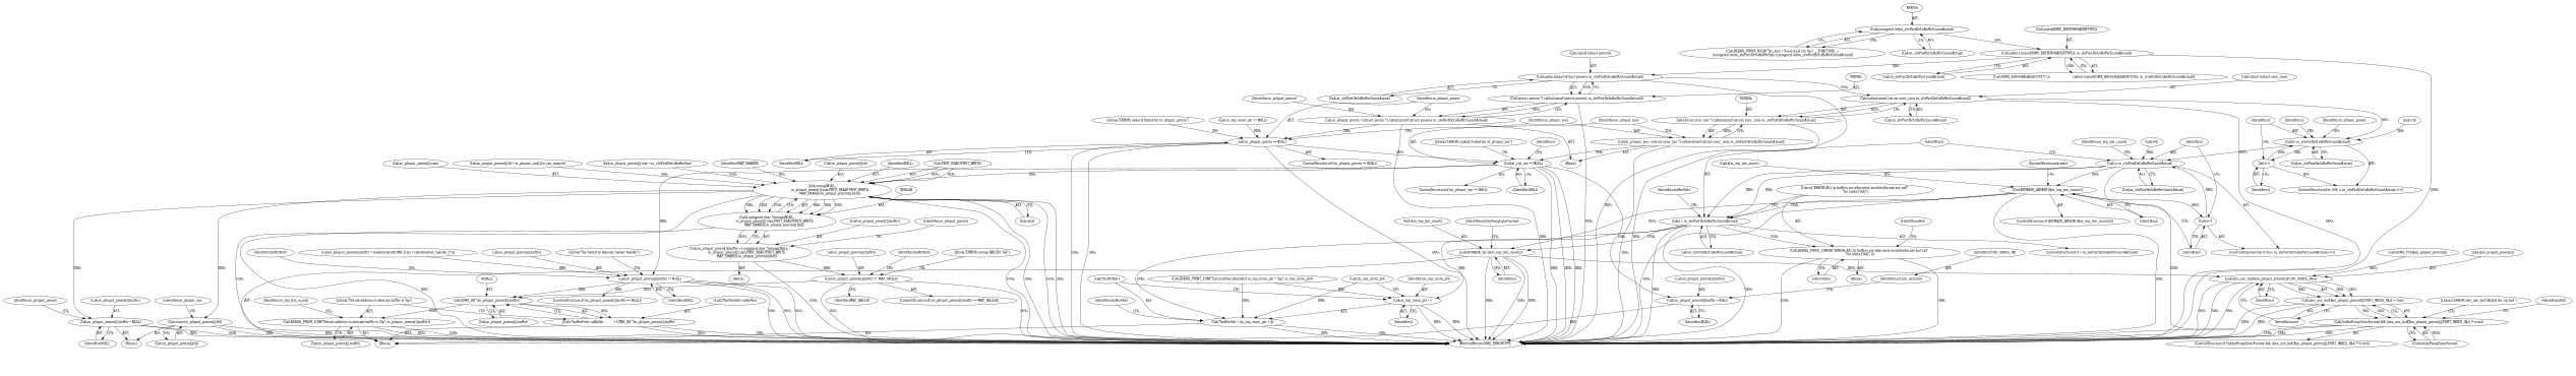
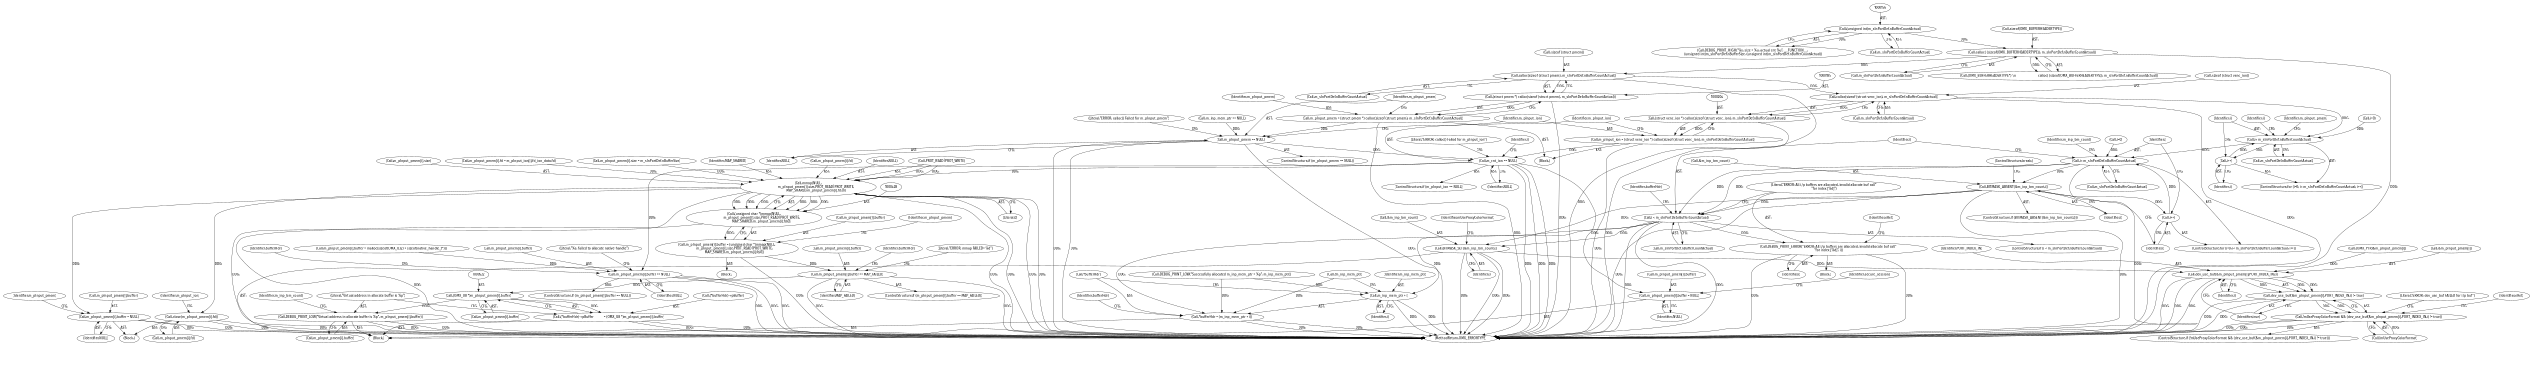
  digraph {
    fontname="Fira Sans"
    node [fontname="Fira Sans"]
    edge [fontname="Fira Sans"]
    n1 [label="(Call,calloc(sizeof (struct pmem), m_sInPortDef.nBufferCountActual))"]
    n2 [label="(Call,(struct pmem *) calloc(sizeof (struct pmem), m_sInPortDef.nBufferCountActual))"]
    n3 [label="(Call,calloc(sizeof (struct venc_ion), m_sInPortDef.nBufferCountActual))"]
    n4 [label="(MethodReturn,OMX_ERRORTYPE)"]
    n5 [label="(Call,m_sInPortDef.nBufferCountActual)"]
    n6 [label="(Call,m_pInput_pmem = (struct pmem *) calloc(sizeof (struct pmem), m_sInPortDef.nBufferCountActual))"]
    n7 [label="(Call,(struct venc_ion *) calloc(sizeof (struct venc_ion), m_sInPortDef.nBufferCountActual))"]
    n8 [label="(Call,i< m_sInPortDef.nBufferCountActual)"]
    n9 [label="(Call,m_sInPortDef.nBufferCountActual)"]
    n10 [label="(Call,calloc( (sizeof(OMX_BUFFERHEADERTYPE)), m_sInPortDef.nBufferCountActual))"]
    n11 [label="(Call,m_sInPortDef.nBufferCountActual)"]
    n12 [label="(Call,(OMX_BUFFERHEADERTYPE*) \\n                        calloc( (sizeof(OMX_BUFFERHEADERTYPE)), m_sInPortDef.nBufferCountActual))"]
    n13 [label="(Call,(unsigned int)m_sInPortDef.nBufferCountActual)"]
    n14 [label="(Call,DEBUG_PRINT_HIGH(\"%s: size = %u, actual cnt %u\", __FUNCTION__,\n (unsigned int)m_sInPortDef.nBufferSize, (unsigned int)m_sInPortDef.nBufferCountActual))"]
    n15 [label="(Call,m_sInPortDef.nBufferCountActual)"]
    n16 [label="(Call,m_pInput_pmem == NULL)"]
    n17 [label="(Block,)"]
    n18 [label="(Call,m_cnt_ion == NULL)"]
    n19 [label="(Identifier,NULL)"]
    n20 [label="(ControlStructure,if (m_pInput_pmem == NULL))"]
    n21 [label="(Call,m_pInput_pmem[i].buffer = NULL)"]
    n22 [label="(Call,mmap(NULL,\n                 m_pInput_pmem[i].size,PROT_READ|PROT_WRITE,\n                 MAP_SHARED,m_pInput_pmem[i].fd,0))"]
    n23 [label="(Call,m_pInput_pmem[i].buffer == NULL)"]
    n24 [label="(ControlStructure,if (m_pInput_ion == NULL))"]
    n25 [label="(Identifier,NULL)"]
    n26 [label="(Identifier,NULL)"]
    n27 [label="(Block,)"]
    n28 [label="(Call,(unsigned char *)mmap(NULL,\n                 m_pInput_pmem[i].size,PROT_READ|PROT_WRITE,\n                 MAP_SHARED,m_pInput_pmem[i].fd,0))"]
    n29 [label="(Call,m_pInput_pmem[i].buffer = NULL)"]
    n30 [label="(Call,close(m_pInput_pmem[i].fd))"]
    n31 [label="(Literal,0)"]
    n32 [label="(Call,(OMX_U8 *)m_pInput_pmem[i].buffer)"]
    n33 [label="(Identifier,NULL)"]
    n34 [label="(ControlStructure,if (m_pInput_pmem[i].buffer == NULL))"]
    n35 [label="(Call,m_pInput_pmem[i].buffer = (unsigned char *)mmap(NULL,\n                 m_pInput_pmem[i].size,PROT_READ|PROT_WRITE,\n                 MAP_SHARED,m_pInput_pmem[i].fd,0))"]
    n36 [label="(Block,)"]
    n37 [label="(Identifier,NULL)"]
    n38 [label="(Call,m_pInput_pmem[i].fd)"]
    n39 [label="(Call,m_pInput_pmem[i].buffer == MAP_FAILED)"]
    n40 [label="(Block,)"]
    n41 [label="(Identifier,MAP_FAILED)"]
    n42 [label="(ControlStructure,if (m_pInput_pmem[i].buffer == MAP_FAILED))"]
    n43 [label="(Call,(*bufferHdr)->pBuffer           = (OMX_U8 *)m_pInput_pmem[i].buffer)"]
    n44 [label="(Call,DEBUG_PRINT_LOW(\"Virtual address in allocate buffer is %p\", m_pInput_pmem[i].buffer))"]
    n45 [label="(Call,m_pInput_pmem[i].buffer)"]
    n46 [label="(Call,m_pInput_pmem[i].buffer)"]
    n47 [label="(Call,m_pInput_ion = (struct venc_ion *) calloc(sizeof (struct venc_ion), m_sInPortDef.nBufferCountActual))"]
    n48 [label="(Call,i++)"]
    n49 [label="(Call,i< m_sInPortDef.nBufferCountActual)"]
    n50 [label="(Call,m_sInPortDef.nBufferCountActual)"]
    n51 [label="(ControlStructure,for (i=0; i< m_sInPortDef.nBufferCountActual; i++))"]
    n52 [label="(Identifier,i)"]
    n53 [label="(Call,BITMASK_ABSENT(&m_inp_bm_count,i))"]
    n54 [label="(Call,i < m_sInPortDef.nBufferCountActual)"]
    n55 [label="(ControlStructure,for (i=0; i< m_sInPortDef.nBufferCountActual; i++))"]
    n56 [label="(Call,m_sInPortDef.nBufferCountActual)"]
    n57 [label="(Call,i++)"]
    n58 [label="(Call,BITMASK_SET(&m_inp_bm_count,i))"]
    n59 [label="(Identifier,i)"]
    n60 [label="(ControlStructure,if (BITMASK_ABSENT(&m_inp_bm_count,i)))"]
    n61 [label="(Call,*bufferHdr = (m_inp_mem_ptr + i))"]
    n62 [label="(Call,m_inp_mem_ptr + i)"]
    n63 [label="(Call,DEBUG_PRINT_ERROR(\"ERROR: All i/p buffers are allocated, invalid allocate buf call\"\n \"for index [%d]\", i))"]
    n64 [label="(Call,m_sInPortDef.nBufferCountActual)"]
    n65 [label="(ControlStructure,if (i < m_sInPortDef.nBufferCountActual))"]
    n66 [label="(Identifier,i)"]
    n67 [label="(Call,dev_use_buf(&m_pInput_pmem[i],PORT_INDEX_IN,i))"]
    n68 [label="(Identifier,i)"]
    n69 [label="(Identifier,i)"]
    n70 [label="(Block,)"]
    n71 [label="(Identifier,i)"]
    n72 [label="(Call,dev_use_buf(&m_pInput_pmem[i],PORT_INDEX_IN,i) != true)"]
    n73 [label="(Identifier,i)"]
    n74 [label="(Call,!mUseProxyColorFormat && (dev_use_buf(&m_pInput_pmem[i],PORT_INDEX_IN,i) != true))"]
    n75 [label="(Identifier,true)"]
    n76 [label="(ControlStructure,if (!mUseProxyColorFormat && (dev_use_buf(&m_pInput_pmem[i],PORT_INDEX_IN,i) != true)))"]
    n77 [label="(Call,!mUseProxyColorFormat)"]
    n78 [label="(Identifier,m_pInput_ion)"]
    n79 [label="(Call,PROT_READ|PROT_WRITE)"]
    n80 [label="(Call,(OMX_PTR)&m_pInput_pmem[i])"]
    n81 [label="(Call,m_pInput_pmem[i].buffer)"]
    n82 [label="(Call,m_pInput_pmem[i].size)"]
    n83 [label="(Call,m_pInput_pmem[i].buffer)"]
    n84 [label="(Identifier,bufferHdr)"]
    n85 [label="(Identifier,i)"]
    n86 [label="(Identifier,i)"]
    n87 [label="(ControlStructure,break;)"]
    n88 [label="(Call,DEBUG_PRINT_LOW(\"Successfully allocated m_inp_mem_ptr = %p\", m_inp_mem_ptr))"]
    n89 [label="(Literal,\"Virtual address in allocate buffer is %p\")"]
    n90 [label="(Identifier,i)"]
    n91 [label="(Identifier,m_inp_mem_ptr)"]
    n92 [label="(Call,m_pInput_pmem[i].fd = m_pInput_ion[i].fd_ion_data.fd)"]
    n93 [label="(Call,*bufferHdr)"]
    n94 [label="(Call,&m_pInput_pmem[i])"]
    n95 [label="(Identifier,m_pInput_pmem)"]
    n96 [label="(Literal,\"ERROR: dev_use_buf FAILED for i/p buf\")"]
    n97 [label="(Call,m_pInput_pmem[i].size = m_sInPortDef.nBufferSize)"]
    n98 [label="(Identifier,i)"]
    n99 [label="(Call,m_pInput_pmem[i].buffer = malloc(sizeof(OMX_U32) + sizeof(native_handle_t*)))"]
    n100 [label="(Identifier,m_pInput_pmem)"]
    n101 [label="(Call,sizeof (struct venc_ion))"]
    n102 [label="(Call,&m_inp_bm_count)"]
    n103 [label="(Identifier,PORT_INDEX_IN)"]
    n104 [label="(Identifier,m_pInput_pmem)"]
    n105 [label="(Identifier,MAP_SHARED)"]
    n106 [label="(Literal,\"ERROR: calloc() Failed for m_pInput_ion\")"]
    n107 [label="(Identifier,m_pInput_pmem)"]
    n108 [label="(Call,m_pInput_pmem[i].fd)"]
    n109 [label="(Call,m_pInput_pmem[i].buffer)"]
    n110 [label="(Call,sizeof(OMX_BUFFERHEADERTYPE))"]
    n111 [label="(Identifier,m_pInput_pmem)"]
    n112 [label="(Identifier,bufferHdr)"]
    n113 [label="(Identifier,m_inp_bm_count)"]
    n114 [label="(Identifier,bufferHdr)"]
    n115 [label="(Identifier,m_inp_bm_count)"]
    n116 [label="(Identifier,secure_session)"]
    n117 [label="(Call,&m_inp_bm_count)"]
    n118 [label="(Call,m_inp_mem_ptr == NULL)"]
    n119 [label="(Call,!m_inp_mem_ptr)"]
    n120 [label="(Call,(*bufferHdr)->pBuffer)"]
    n121 [label="(Literal,\"ERROR: mmap FAILED= %d\")"]
    n122 [label="(Identifier,i)"]
    n123 [label="(Identifier,m_pInput_ion)"]
    n124 [label="(Literal,\"ERROR: All i/p buffers are allocated, invalid allocate buf call\"\n \"for index [%d]\")"]
    n125 [label="(Call,sizeof (struct pmem))"]
    n126 [label="(Identifier,NULL)"]
    n127 [label="(Call,m_pInput_pmem[i].buffer)"]
    n128 [label="(Call,i=0)"]
    n129 [label="(Literal,\"%s: failed to allocate native-handle\")"]
    n130 [label="(Identifier,m_pInput_ion)"]
    n131 [label="(Identifier,bufferHdr)"]
    n132 [label="(Call,i=0)"]
    n133 [label="(Identifier,eRet)"]
    n134 [label="(Identifier,eRet)"]
    n135 [label="(Call,m_pInput_pmem[i].buffer)"]
    n136 [label="(Identifier,mUseProxyColorFormat)"]
    n137 [label="(Literal,\"ERROR: calloc() Failed for m_pInput_pmem\")"]
    1000156
    1000185
    1000428
    1000522
    1000204
    n1 -> n2 [label="AST: "]
    n1 -> n2 [label="DDG: "]
    n1 -> n3 [label="DDG: "]
    n1 -> n4 [label="DDG: "]
    n1 -> n5 [label="CFG: "]
    n2 -> n1 [label="CFG: "]
    n2 -> n4 [label="DDG: "]
    n2 -> n6 [label="AST: "]
    n2 -> n6 [label="DDG: "]
    n3 -> n4 [label="DDG: "]
    n3 -> n7 [label="AST: "]
    n3 -> n7 [label="DDG: "]
    n3 -> n8 [label="DDG: "]
    n3 -> n9 [label="CFG: "]
    n5 -> n1 [label="AST: "]
    n6 -> n2 [label="CFG: "]
    n6 -> n4 [label="DDG: "]
    n6 -> n16 [label="DDG: "]
    n6 -> n17 [label="AST: "]
    n7 -> n3 [label="CFG: "]
    n7 -> n4 [label="DDG: "]
    n7 -> n47 [label="AST: "]
    n7 -> n47 [label="DDG: "]
    n8 -> n48 [label="DDG: "]
    n8 -> n49 [label="DDG: "]
    n8 -> n50 [label="CFG: "]
    n8 -> n51 [label="AST: "]
    n9 -> n3 [label="AST: "]
    n10 -> n1 [label="DDG: "]
    n10 -> n4 [label="DDG: "]
    n10 -> n11 [label="CFG: "]
    n10 -> n12 [label="AST: "]
    n10 -> n12 [label="DDG: "]
    n11 -> n10 [label="AST: "]
    n12 -> n10 [label="CFG: "]
    n13 -> n10 [label="DDG: "]
    n13 -> n14 [label="AST: "]
    n13 -> n14 [label="DDG: "]
    n13 -> n15 [label="CFG: "]
    n14 -> n13 [label="CFG: "]
    n15 -> n13 [label="AST: "]
    n16 -> n4 [label="DDG: "]
    n16 -> n4 [label="DDG: "]
    n16 -> n4 [label="DDG: "]
    n16 -> n18 [label="DDG: "]
    n16 -> n19 [label="CFG: "]
    n16 -> n20 [label="AST: "]
    n18 -> n4 [label="DDG: "]
    n18 -> n4 [label="DDG: "]
    n18 -> n4 [label="DDG: "]
    n18 -> n21 [label="DDG: "]
    n18 -> n22 [label="DDG: "]
    n18 -> n23 [label="DDG: "]
    n18 -> n24 [label="AST: "]
    n18 -> n25 [label="CFG: "]
    n19 -> n16 [label="AST: "]
    n21 -> n26 [label="CFG: "]
    n21 -> n27 [label="AST: "]
    n22 -> n4 [label="DDG: "]
    n22 -> n4 [label="DDG: "]
    n22 -> n4 [label="DDG: "]
    n22 -> n4 [label="DDG: "]
    n22 -> n4 [label="DDG: "]
    n22 -> n28 [label="AST: "]
    n22 -> n28 [label="DDG: "]
    n22 -> n28 [label="DDG: "]
    n22 -> n28 [label="DDG: "]
    n22 -> n28 [label="DDG: "]
    n22 -> n28 [label="DDG: "]
    n22 -> n28 [label="DDG: "]
    n22 -> n29 [label="DDG: "]
    n22 -> n30 [label="DDG: "]
    n22 -> n31 [label="CFG: "]
    n23 -> n4 [label="DDG: "]
    n23 -> n4 [label="DDG: "]
    n23 -> n4 [label="DDG: "]
-   n23 -> n32 [label="DDG: "]
    n23 -> n33 [label="CFG: "]
    n23 -> n34 [label="DDG: "]
    n25 -> n18 [label="AST: "]
    n26 -> n21 [label="AST: "]
    n28 -> n4 [label="DDG: "]
    n28 -> n22 [label="CFG: "]
    n28 -> n35 [label="AST: "]
    n28 -> n35 [label="DDG: "]
    n29 -> n4 [label="DDG: "]
    n29 -> n4 [label="DDG: "]
    n29 -> n36 [label="AST: "]
    n29 -> n37 [label="CFG: "]
    n30 -> n4 [label="DDG: "]
    n30 -> n4 [label="DDG: "]
    n30 -> n36 [label="AST: "]
    n30 -> n38 [label="CFG: "]
    n31 -> n22 [label="AST: "]
    n32 -> n43 [label="AST: "]
    n32 -> n43 [label="DDG: "]
    n32 -> n44 [label="DDG: "]
    n32 -> n45 [label="CFG: "]
    n33 -> n23 [label="AST: "]
    n35 -> n4 [label="DDG: "]
    n35 -> n28 [label="CFG: "]
    n35 -> n39 [label="DDG: "]
    n35 -> n40 [label="AST: "]
    n37 -> n29 [label="AST: "]
    n38 -> n30 [label="AST: "]
    n39 -> n4 [label="DDG: "]
    n39 -> n4 [label="DDG: "]
    n39 -> n32 [label="DDG: "]
    n39 -> n41 [label="CFG: "]
    n39 -> n42 [label="AST: "]
+   n41 -> n39 [label="AST: "]
    n43 -> n4 [label="DDG: "]
    n43 -> n4 [label="DDG: "]
    n43 -> n27 [label="AST: "]
    n43 -> n32 [label="CFG: "]
    n44 -> n4 [label="DDG: "]
    n44 -> n4 [label="DDG: "]
    n44 -> n27 [label="AST: "]
    n44 -> n46 [label="CFG: "]
    n45 -> n32 [label="AST: "]
    n46 -> n44 [label="AST: "]
    n47 -> n4 [label="DDG: "]
    n47 -> n7 [label="CFG: "]
    n47 -> n17 [label="AST: "]
    n47 -> n18 [label="DDG: "]
    n48 -> n8 [label="DDG: "]
    n48 -> n51 [label="AST: "]
    n48 -> n52 [label="CFG: "]
    n49 -> n4 [label="DDG: "]
    n49 -> n53 [label="DDG: "]
    n49 -> n54 [label="DDG: "]
    n49 -> n54 [label="DDG: "]
    n49 -> n55 [label="AST: "]
    n49 -> n56 [label="CFG: "]
    n50 -> n8 [label="AST: "]
    n52 -> n48 [label="AST: "]
    n53 -> n4 [label="DDG: "]
    n53 -> n4 [label="DDG: "]
    n53 -> n54 [label="DDG: "]
    n53 -> n57 [label="DDG: "]
    n53 -> n58 [label="DDG: "]
    n53 -> n59 [label="CFG: "]
    n53 -> n60 [label="AST: "]
    n54 -> n4 [label="DDG: "]
    n54 -> n4 [label="DDG: "]
    n54 -> n58 [label="DDG: "]
    n54 -> n61 [label="DDG: "]
    n54 -> n62 [label="DDG: "]
    n54 -> n63 [label="DDG: "]
    n54 -> n64 [label="CFG: "]
    n54 -> n65 [label="AST: "]
    n56 -> n49 [label="AST: "]
    n57 -> n49 [label="DDG: "]
    n57 -> n55 [label="AST: "]
    n57 -> n66 [label="CFG: "]
    n58 -> n4 [label="DDG: "]
    n58 -> n4 [label="DDG: "]
    n58 -> n4 [label="DDG: "]
    n58 -> n27 [label="AST: "]
    n58 -> n67 [label="DDG: "]
    n58 -> n68 [label="CFG: "]
    n59 -> n53 [label="AST: "]
    n61 -> n4 [label="DDG: "]
    n61 -> n4 [label="DDG: "]
    n61 -> n27 [label="AST: "]
    n62 -> n4 [label="DDG: "]
    n62 -> n4 [label="DDG: "]
    n62 -> n61 [label="AST: "]
    n62 -> n69 [label="CFG: "]
    n63 -> n4 [label="DDG: "]
    n63 -> n4 [label="DDG: "]
    n63 -> n70 [label="AST: "]
    n63 -> n71 [label="CFG: "]
    n64 -> n54 [label="AST: "]
    n66 -> n53 [label="CFG: "]
    n66 -> n57 [label="AST: "]
    n67 -> n4 [label="DDG: "]
    n67 -> n4 [label="DDG: "]
    n67 -> n4 [label="DDG: "]
    n67 -> n72 [label="AST: "]
    n67 -> n72 [label="DDG: "]
    n67 -> n72 [label="DDG: "]
    n67 -> n72 [label="DDG: "]
    n67 -> n73 [label="CFG: "]
    n68 -> n58 [label="AST: "]
    n69 -> n62 [label="AST: "]
    n71 -> n63 [label="AST: "]
    n72 -> n4 [label="DDG: "]
    n72 -> n4 [label="DDG: "]
    n72 -> n74 [label="AST: "]
    n72 -> n74 [label="DDG: "]
    n72 -> n74 [label="DDG: "]
    n72 -> n75 [label="CFG: "]
    n73 -> n67 [label="AST: "]
    n74 -> n4 [label="DDG: "]
    n74 -> n4 [label="DDG: "]
    n74 -> n4 [label="DDG: "]
    n74 -> n72 [label="CFG: "]
    n74 -> n76 [label="AST: "]
    n74 -> n77 [label="CFG: "]
    n75 -> n67 [label="CFG: "]
    n75 -> n72 [label="AST: "]
    n77 -> n74 [label="AST: "]
    n77 -> n74 [label="DDG: "]
    n78 -> n16 [label="CFG: "]
    n78 -> n47 [label="AST: "]
    n79 -> n22 [label="AST: "]
    n79 -> n22 [label="DDG: "]
    n79 -> n22 [label="DDG: "]
    n80 -> n67 [label="DDG: "]
    n81 -> n35 [label="AST: "]
    n82 -> n22 [label="AST: "]
    n83 -> n39 [label="AST: "]
    n84 -> n61 [label="CFG: "]
    n85 -> n49 [label="AST: "]
    n85 -> n57 [label="CFG: "]
    n86 -> n8 [label="AST: "]
    n86 -> n48 [label="CFG: "]
    n87 -> n53 [label="CFG: "]
    n88 -> n61 [label="DDG: "]
    n88 -> n62 [label="DDG: "]
    n89 -> n43 [label="CFG: "]
    n89 -> n44 [label="AST: "]
    n90 -> n8 [label="CFG: "]
    n91 -> n62 [label="AST: "]
    n92 -> n22 [label="DDG: "]
    n93 -> n61 [label="AST: "]
    n93 -> n62 [label="CFG: "]
    n94 -> n67 [label="AST: "]
    n95 -> n8 [label="CFG: "]
    n96 -> n74 [label="CFG: "]
    n97 -> n22 [label="DDG: "]
    n98 -> n49 [label="CFG: "]
    n98 -> n54 [label="AST: "]
    n99 -> n23 [label="DDG: "]
    n100 -> n35 [label="CFG: "]
    n101 -> n3 [label="AST: "]
    n102 -> n58 [label="AST: "]
-   n103 -> n116 [label="AST: "]
+   n103 -> n67 [label="AST: "]
    n104 -> n6 [label="CFG: "]
    n104 -> n16 [label="AST: "]
    n105 -> n22 [label="AST: "]
    n106 -> n18 [label="CFG: "]
    n107 -> n6 [label="AST: "]
    n108 -> n22 [label="AST: "]
    n109 -> n23 [label="AST: "]
    n110 -> n10 [label="AST: "]
    n111 -> n29 [label="CFG: "]
    n112 -> n39 [label="CFG: "]
    n113 -> n49 [label="CFG: "]
    n114 -> n54 [label="CFG: "]
    n115 -> n44 [label="CFG: "]
    n116 -> n21 [label="CFG: "]
    n117 -> n53 [label="AST: "]
    n118 -> n16 [label="DDG: "]
    n119 -> n61 [label="DDG: "]
    n119 -> n62 [label="CFG: "]
    n120 -> n43 [label="AST: "]
    n121 -> n39 [label="CFG: "]
    n122 -> n18 [label="CFG: "]
    n123 -> n30 [label="CFG: "]
    n124 -> n54 [label="CFG: "]
    n124 -> n63 [label="AST: "]
    n125 -> n1 [label="AST: "]
    n126 -> n22 [label="AST: "]
    n127 -> n29 [label="AST: "]
    n128 -> n8 [label="DDG: "]
    n129 -> n23 [label="CFG: "]
    n130 -> n18 [label="AST: "]
    n130 -> n47 [label="CFG: "]
    n131 -> n23 [label="CFG: "]
    n132 -> n49 [label="DDG: "]
    n133 -> n63 [label="CFG: "]
    n134 -> n74 [label="CFG: "]
    n135 -> n21 [label="AST: "]
    n136 -> n58 [label="CFG: "]
    n137 -> n16 [label="CFG: "]
    1000156 -> n13 [label="AST: "]
    1000185 -> n2 [label="AST: "]
    1000428 -> n28 [label="AST: "]
    1000522 -> n32 [label="AST: "]
    1000204 -> n7 [label="AST: "]
  }
